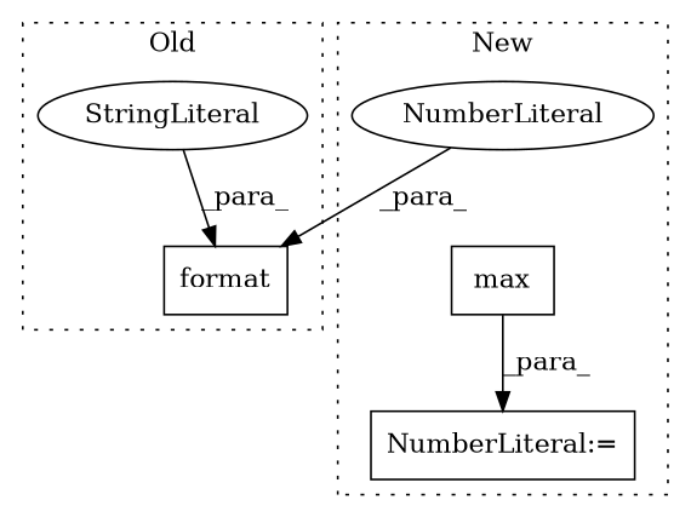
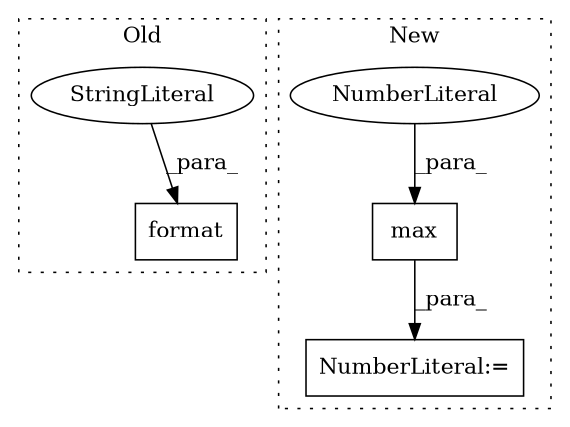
  digraph {
    node [a=32 l=1 shape=box]
    n1 [l="7,1" label=format s="20372,20403"]
    n2 [a=45 l=123 label=StringLiteral s=20248 shape=ellipse]
    n3 [l="4,1" label=max s="20154,20169"]
    n4 [a=7 label="NumberLiteral:=" s=20153]
    n5 [a=34 label=NumberLiteral s=20168 shape=ellipse]
    subgraph cluster_1 {
      label=Old
      style=dotted
      n1
      n2
    }
    subgraph cluster_2 {
      label=New
      style=dotted
      n3
      n4
      n5
    }
    n2 -> n1 [label=_para_]
    n3 -> n4 [label=_para_]
-   n5 -> n1 [label=_para_]
+   n5 -> n3 [label=_para_]
  }
